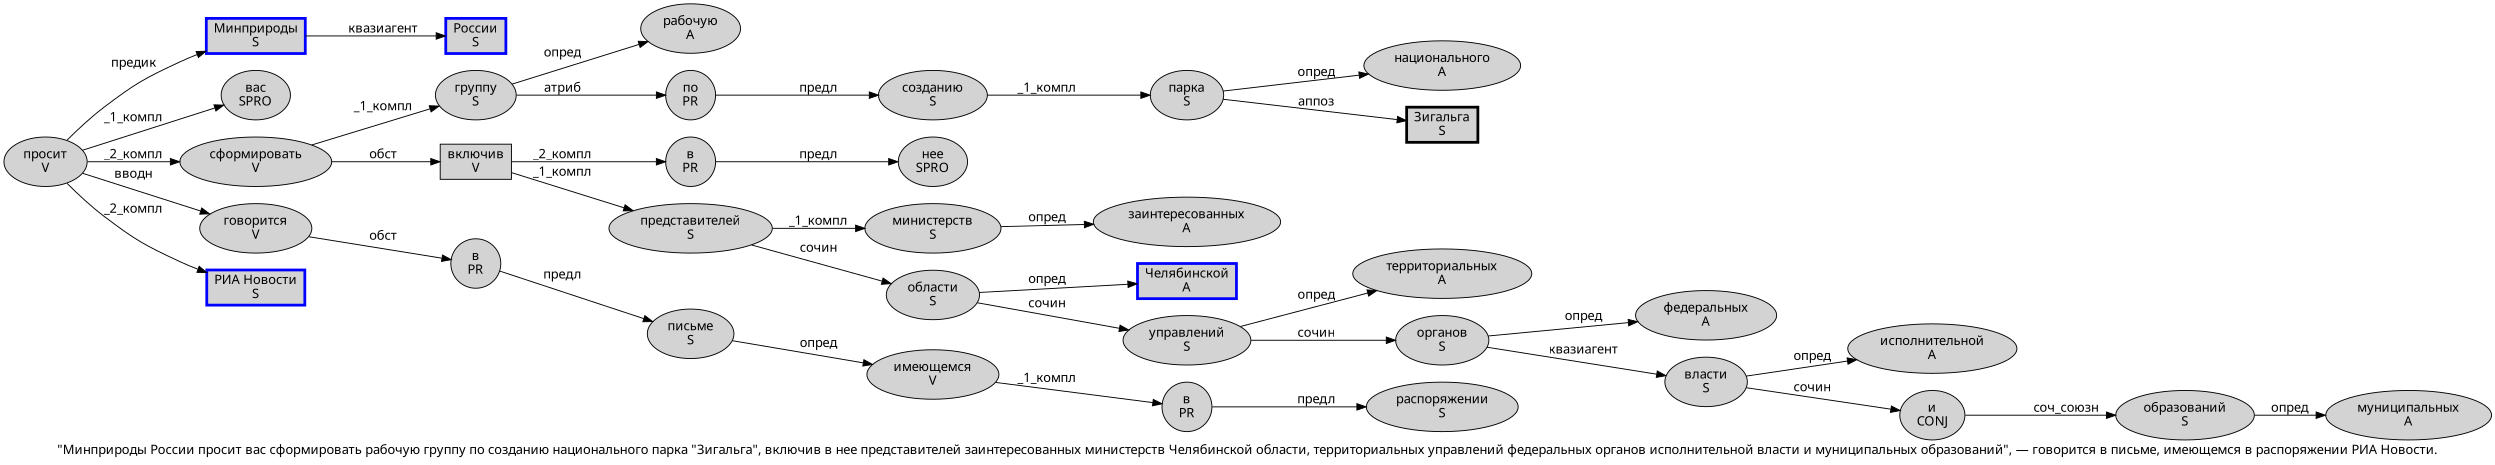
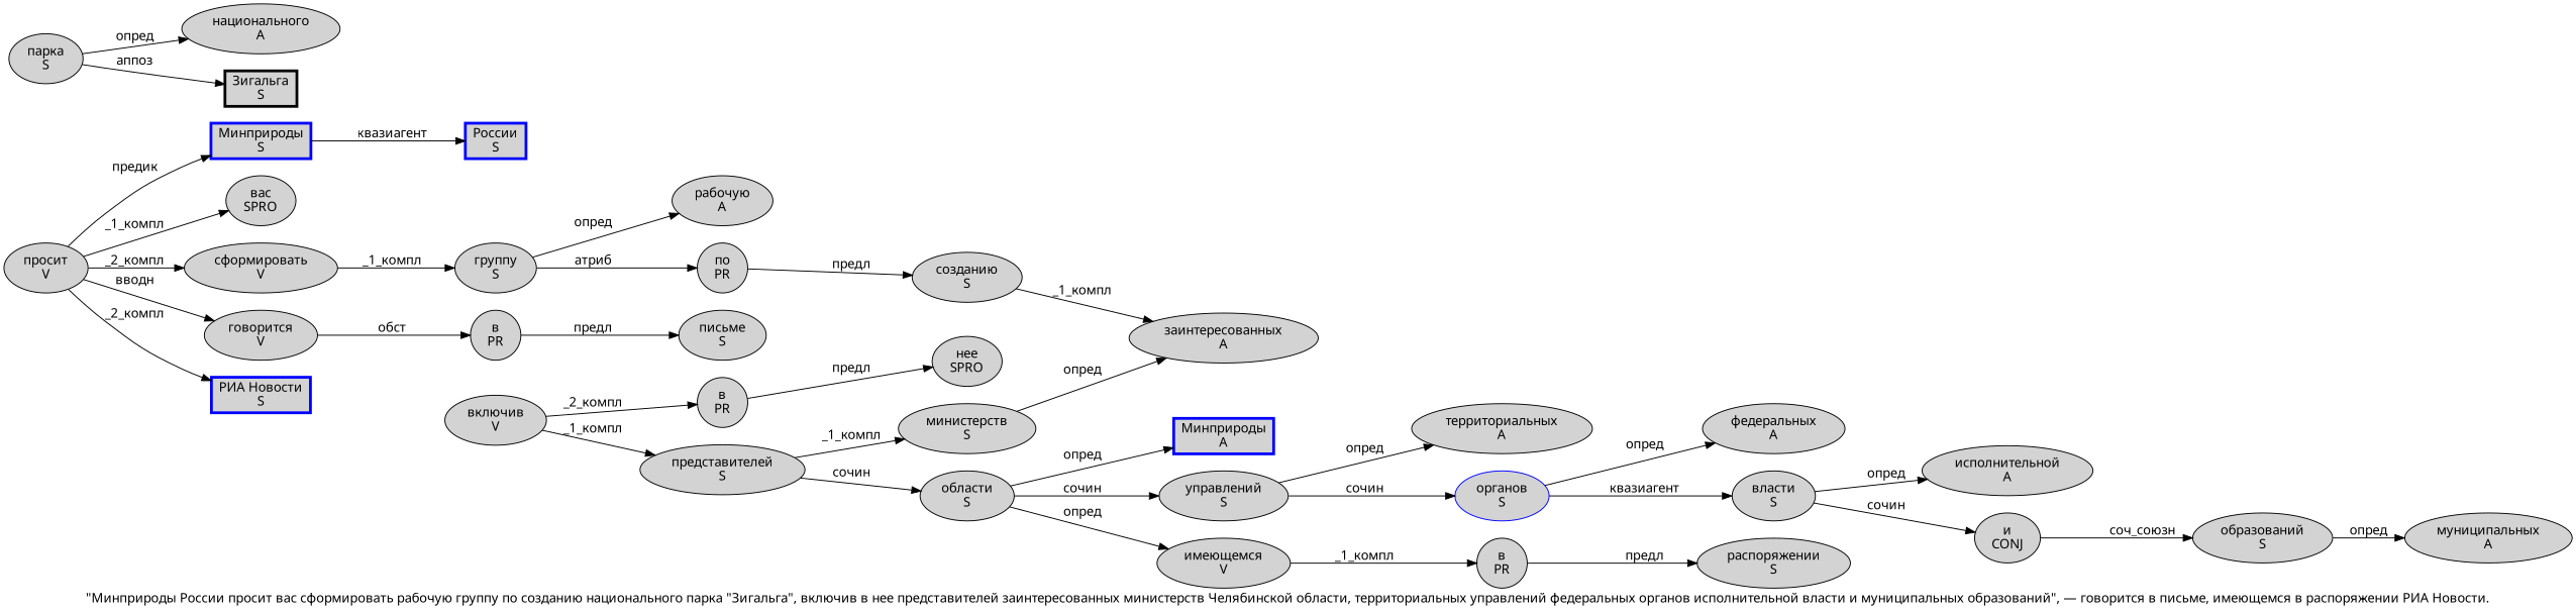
  digraph {
    fontname="Noto Sans"
    label="\"Минприроды России просит вас сформировать рабочую группу по созданию национального парка \"Зигальга\", включив в нее представителей заинтересованных министерств Челябинской области, территориальных управлений федеральных органов исполнительной власти и муниципальных образований\", — говорится в письме, имеющемся в распоряжении РИА Новости."
    rankdir=LR
    node [fillcolor=lightgray fontname="Noto Sans" penwidth=1 shape=ellipse style=filled]
    edge [fontname="Noto Sans"]
    n1 [color=blue label="Минприроды\nS" penwidth=3 shape=box]
    n2 [color=blue label="России\nS" penwidth=3 shape=box]
    n3 [label="просит\nV"]
    n4 [label="вас\nSPRO"]
    n5 [label="сформировать\nV"]
    n6 [label="говорится\nV"]
    n7 [color=blue label="РИА Новости\nS" penwidth=3 shape=box]
    n8 [label="группу\nS"]
-   n9 [label="включив\nV" shape=box]
+   n9 [label="включив\nV"]
    n10 [label="в\nPR"]
    n11 [label="рабочую\nA"]
    n12 [label="по\nPR"]
    n13 [label="в\nPR"]
    n14 [label="представителей\nS"]
    n15 [label="созданию\nS"]
    n16 [label="парка\nS"]
    n17 [label="национального\nA"]
    n18 [color=black label="Зигальга\nS" penwidth=3 shape=box]
    n19 [label="нее\nSPRO"]
    n20 [label="министерств\nS"]
    n21 [label="области\nS"]
    n22 [label="заинтересованных\nA"]
-   n23 [color=blue label="Челябинской\nA" penwidth=3 shape=box]
+   n23 [color=blue label="Минприроды\nA" penwidth=3 shape=box]
    n24 [label="управлений\nS"]
    n25 [label="территориальных\nA"]
-   n26 [label="органов\nS"]
+   n26 [label="органов\nS" color=blue]
    n27 [label="федеральных\nA"]
    n28 [label="власти\nS"]
    n29 [label="исполнительной\nA"]
    n30 [label="и\nCONJ"]
    n31 [label="образований\nS"]
    n32 [label="муниципальных\nA"]
    n33 [label="письме\nS"]
    n34 [label="имеющемся\nV"]
    n35 [label="в\nPR"]
    n36 [label="распоряжении\nS"]
    n1 -> n2 [label="квазиагент"]
    n3 -> n1 [label="предик"]
    n3 -> n4 [label="_1_компл"]
    n3 -> n5 [label="_2_компл"]
    n3 -> n6 [label="вводн"]
    n3 -> n7 [label="_2_компл"]
    n5 -> n8 [label="_1_компл"]
-   n5 -> n9 [label="обст"]
    n6 -> n10 [label="обст"]
    n8 -> n11 [label="опред"]
    n8 -> n12 [label="атриб"]
    n9 -> n13 [label="_2_компл"]
    n9 -> n14 [label="_1_компл"]
    n10 -> n33 [label="предл"]
    n12 -> n15 [label="предл"]
    n13 -> n19 [label="предл"]
    n14 -> n20 [label="_1_компл"]
    n14 -> n21 [label="сочин"]
-   n15 -> n16 [label="_1_компл"]
+   n15 -> n22 [label="_1_компл"]
    n16 -> n17 [label="опред"]
    n16 -> n18 [label="аппоз"]
    n20 -> n22 [label="опред"]
    n21 -> n23 [label="опред"]
    n21 -> n24 [label="сочин"]
    n24 -> n25 [label="опред"]
    n24 -> n26 [label="сочин"]
    n26 -> n27 [label="опред"]
    n26 -> n28 [label="квазиагент"]
    n28 -> n29 [label="опред"]
    n28 -> n30 [label="сочин"]
    n30 -> n31 [label="соч_союзн"]
    n31 -> n32 [label="опред"]
-   n33 -> n34 [label="опред"]
+   n21 -> n34 [label="опред"]
    n34 -> n35 [label="_1_компл"]
    n35 -> n36 [label="предл"]
  }
